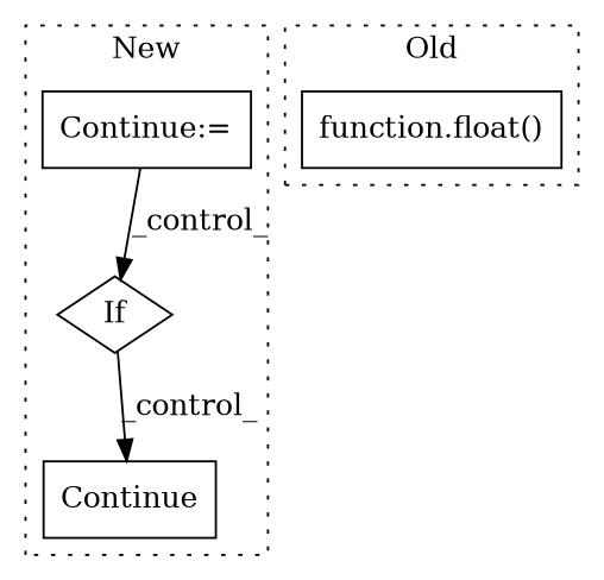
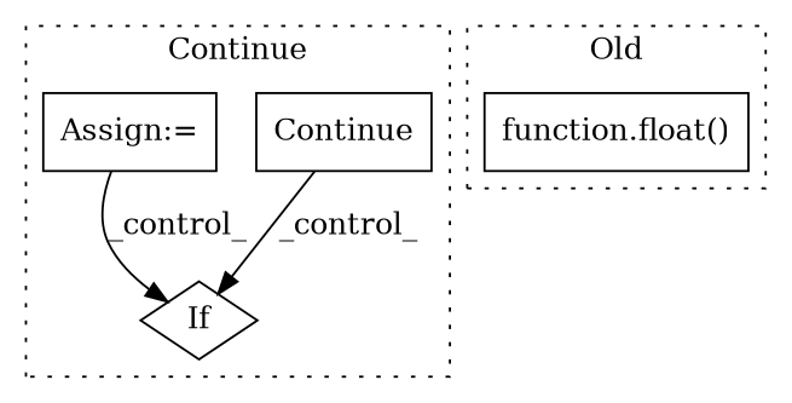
  digraph {
    node [l=3 shape=box]
    n1 [a=43 l=8 label=Continue s=4971]
-   n2 [a=68 label="Continue:=" s=4544]
+   n2 [a=68 label="Assign:=" s=4544]
    n3 [a=96 label=If s=4906 shape=diamond]
    n4 [a=75 l="6,1" label="function.float()" s="4378,4389"]
    subgraph cluster_1 {
-     label=New
+     label=Continue
      style=dotted
      n1
      n2
      n3
    }
    subgraph cluster_2 {
      label=Old
      style=dotted
      n4
    }
    n2 -> n3 [label=_control_]
-   n3 -> n1 [label=_control_]
+   n1 -> n3 [label=_control_]
  }
